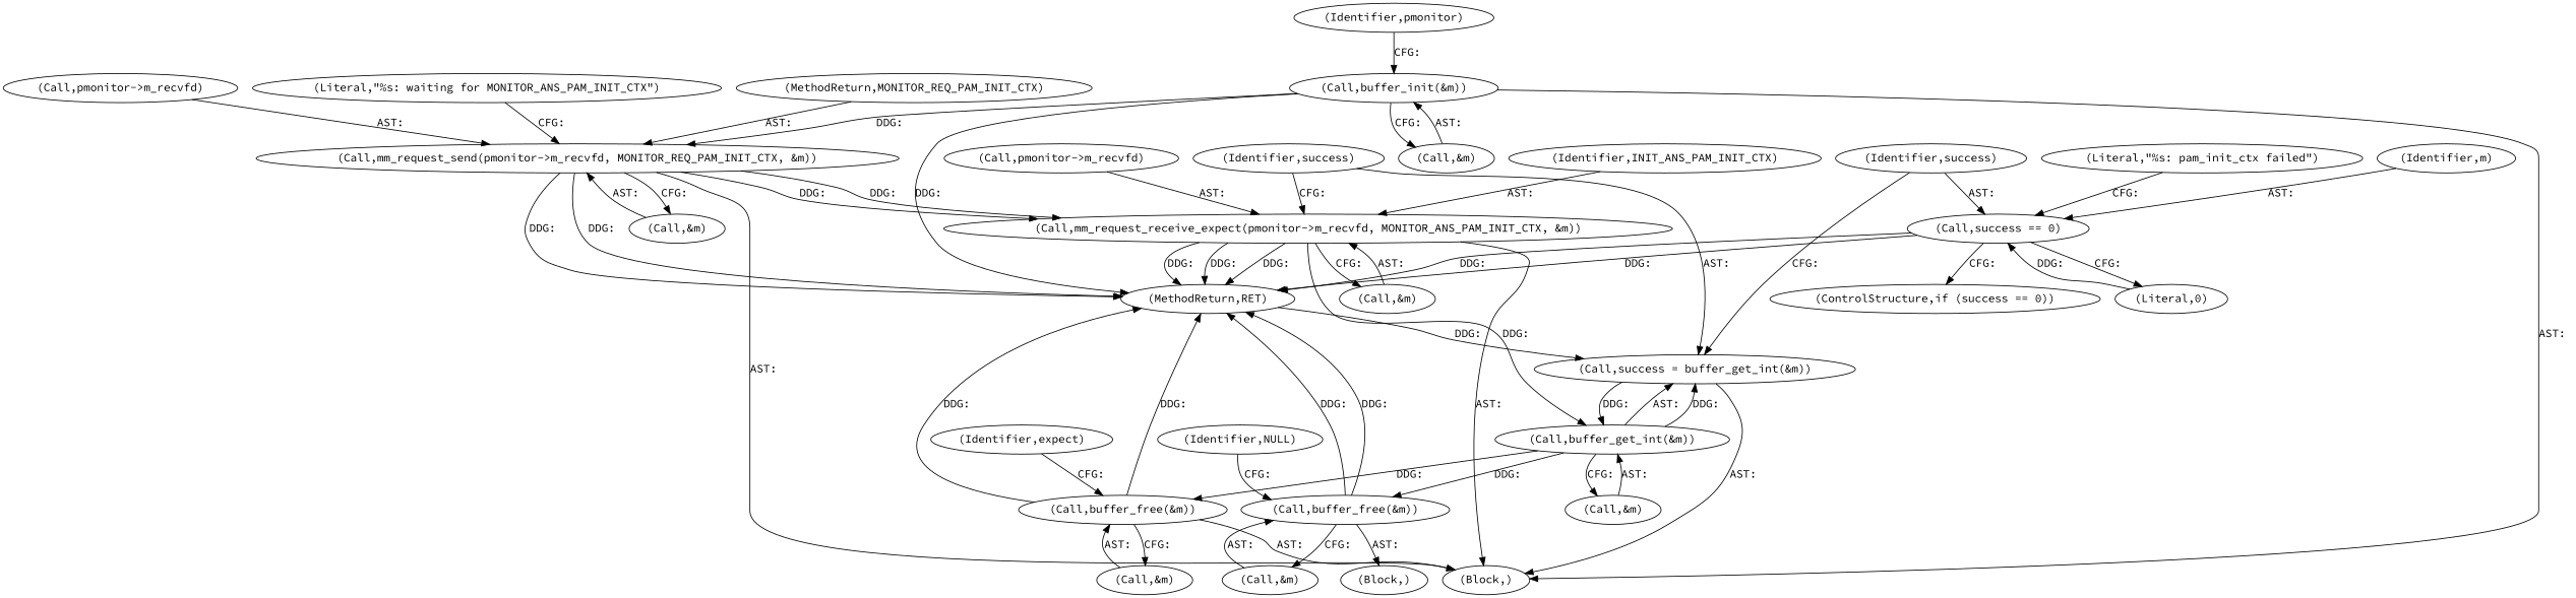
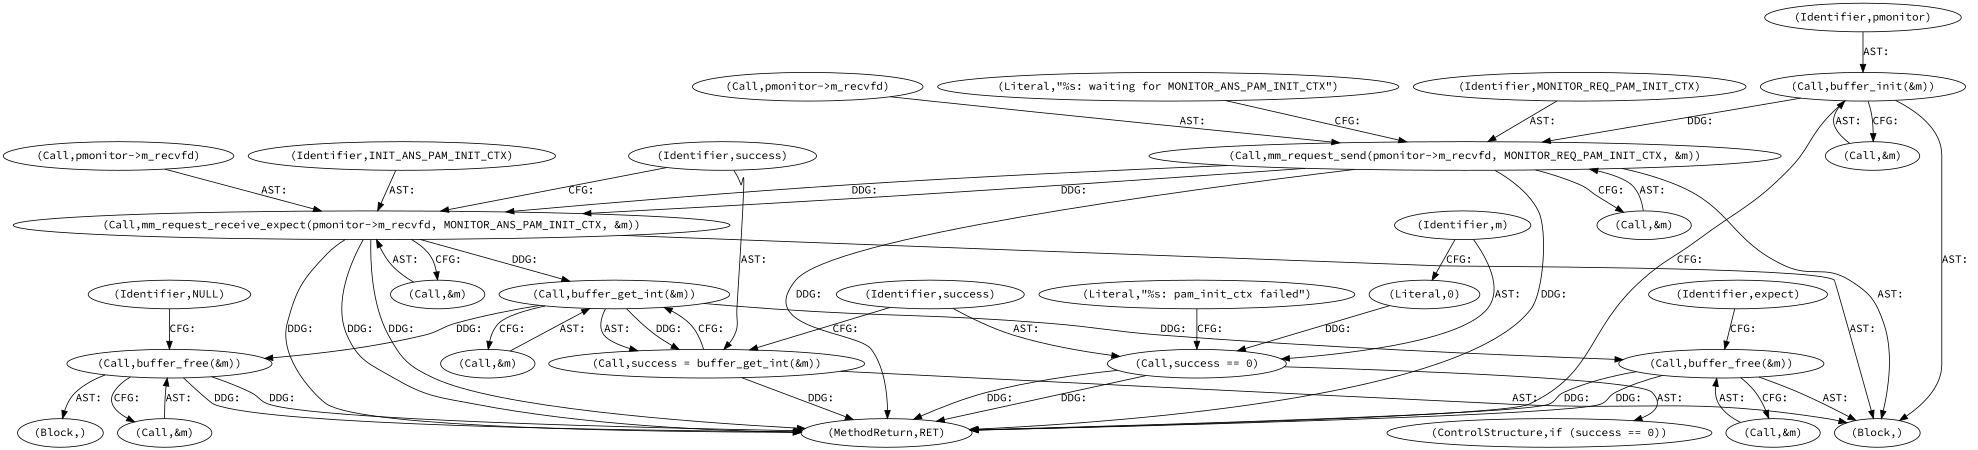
  digraph {
    fontname="Source Code Pro"
    node [fontname="Source Code Pro"]
    edge [fontname="Source Code Pro"]
    n1 [label="(Call,mm_request_send(pmonitor->m_recvfd, MONITOR_REQ_PAM_INIT_CTX, &m))"]
    n2 [label="(Call,mm_request_receive_expect(pmonitor->m_recvfd, MONITOR_ANS_PAM_INIT_CTX, &m))"]
    n3 [label="(MethodReturn,RET)"]
    n4 [label="(Call,&m)"]
    n5 [label="(Block,)"]
    n6 [label="(Call,buffer_get_int(&m))"]
    n7 [label="(Call,&m)"]
    n8 [label="(Call,buffer_init(&m))"]
    n9 [label="(Call,&m)"]
    n10 [label="(Call,success = buffer_get_int(&m))"]
    n11 [label="(Call,buffer_free(&m))"]
    n12 [label="(Call,buffer_free(&m))"]
    n13 [label="(Call,&m)"]
    n14 [label="(Call,&m)"]
    n15 [label="(Block,)"]
    n16 [label="(Call,&m)"]
    n17 [label="(Call,success == 0)"]
    n18 [label="(ControlStructure,if (success == 0))"]
    n19 [label="(Literal,0)"]
    n20 [label="(Identifier,success)"]
    n21 [label="(Identifier,m)"]
    n22 [label="(Call,pmonitor->m_recvfd)"]
    n23 [label="(Literal,\"%s: waiting for MONITOR_ANS_PAM_INIT_CTX\")"]
    n24 [label="(Call,pmonitor->m_recvfd)"]
    n25 [label="(Identifier,pmonitor)"]
    n26 [label="(Literal,\"%s: pam_init_ctx failed\")"]
    n27 [label="(Identifier,NULL)"]
    n28 [label="(Identifier,INIT_ANS_PAM_INIT_CTX)"]
    n29 [label="(Identifier,expect)"]
-   n30 [label="(MethodReturn,MONITOR_REQ_PAM_INIT_CTX)"]
+   n30 [label="(Identifier,MONITOR_REQ_PAM_INIT_CTX)"]
    n31 [label="(Identifier,success)"]
    n1 -> n2 [label="DDG: "]
    n1 -> n2 [label="DDG: "]
    n1 -> n3 [label="DDG: "]
    n1 -> n3 [label="DDG: "]
    n1 -> n4 [label="CFG: "]
    n1 -> n5 [label="AST: "]
    n2 -> n3 [label="DDG: "]
    n2 -> n3 [label="DDG: "]
    n2 -> n3 [label="DDG: "]
    n2 -> n5 [label="AST: "]
    n2 -> n6 [label="DDG: "]
    n2 -> n7 [label="CFG: "]
    n4 -> n1 [label="AST: "]
    n6 -> n10 [label="AST: "]
    n6 -> n10 [label="DDG: "]
    n6 -> n11 [label="DDG: "]
    n6 -> n12 [label="DDG: "]
    n6 -> n13 [label="CFG: "]
    n7 -> n2 [label="AST: "]
    n8 -> n1 [label="DDG: "]
-   n8 -> n3 [label="DDG: "]
+   n8 -> n3 [label="CFG: "]
    n8 -> n5 [label="AST: "]
    n8 -> n9 [label="CFG: "]
    n9 -> n8 [label="AST: "]
-   n3 -> n10 [label="DDG: "]
+   n10 -> n3 [label="DDG: "]
    n10 -> n5 [label="AST: "]
-   n10 -> n6 [label="DDG: "]
+   n10 -> n6 [label="CFG: "]
    n11 -> n3 [label="DDG: "]
    n11 -> n3 [label="DDG: "]
    n11 -> n14 [label="CFG: "]
    n11 -> n15 [label="AST: "]
    n12 -> n3 [label="DDG: "]
    n12 -> n3 [label="DDG: "]
    n12 -> n5 [label="AST: "]
    n12 -> n16 [label="CFG: "]
    n13 -> n6 [label="AST: "]
    n14 -> n11 [label="AST: "]
    n16 -> n12 [label="AST: "]
    n17 -> n3 [label="DDG: "]
    n17 -> n3 [label="DDG: "]
-   n17 -> n18 [label="CFG: "]
-   n17 -> n19 [label="CFG: "]
+   n17 -> n18 [label="AST: "]
+   n21 -> n19 [label="CFG: "]
    n19 -> n17 [label="DDG: "]
    n20 -> n10 [label="CFG: "]
    n20 -> n17 [label="AST: "]
    n21 -> n17 [label="AST: "]
    n22 -> n1 [label="AST: "]
    n23 -> n1 [label="CFG: "]
    n24 -> n2 [label="AST: "]
-   n25 -> n8 [label="CFG: "]
+   n25 -> n8 [label="AST: "]
    n26 -> n17 [label="CFG: "]
    n27 -> n11 [label="CFG: "]
    n28 -> n2 [label="AST: "]
    n29 -> n12 [label="CFG: "]
    n30 -> n1 [label="AST: "]
    n31 -> n2 [label="CFG: "]
    n31 -> n10 [label="AST: "]
  }
